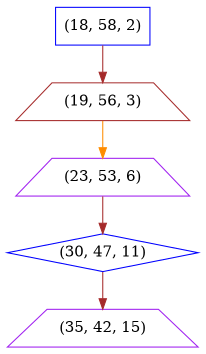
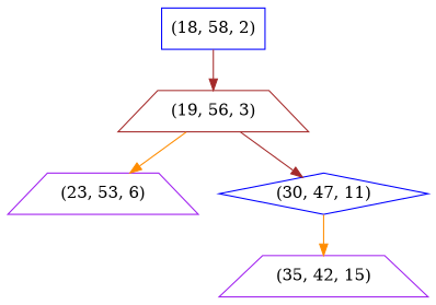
  digraph {
    node [color=blue shape=trapezium]
    edge [color=brown]
    "(18, 58, 2)" [shape=box]
    "(19, 56, 3)" [color=brown]
    "(23, 53, 6)" [color=purple]
    "(30, 47, 11)" [shape=diamond]
    n5 [color=purple label="(35, 42, 15)"]
    "(18, 58, 2)" -> "(19, 56, 3)"
    "(19, 56, 3)" -> "(23, 53, 6)" [color=darkorange]
-   "(23, 53, 6)" -> "(30, 47, 11)"
-   "(30, 47, 11)" -> n5
+   "(19, 56, 3)" -> "(30, 47, 11)"
+   "(30, 47, 11)" -> n5 [color=darkorange]
  }
